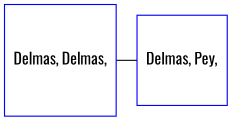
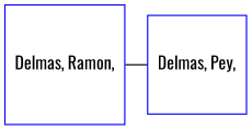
  digraph {
    fontname=Oswald
    node [color=blue regular=1 shape=box fontname=Oswald]
-   n1 [label="Delmas, Delmas,"]
+   n1 [label="Delmas, Ramon,"]
    n2 [label="Delmas, Pey,"]
    subgraph sub_1 {
      rank=same
      n1
      n2
    }
    n1 -> n2 [dir=none fontname=Oswald]
  }
